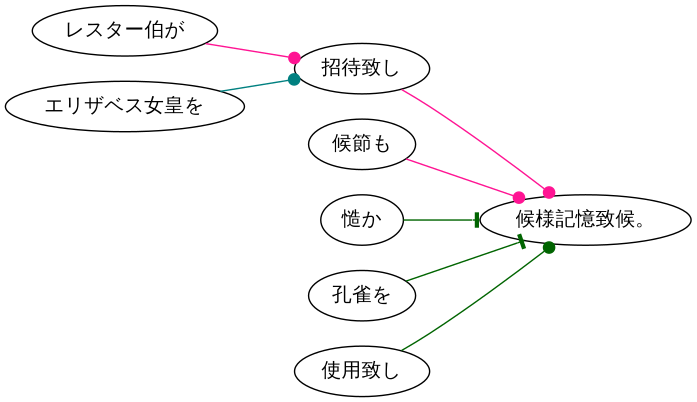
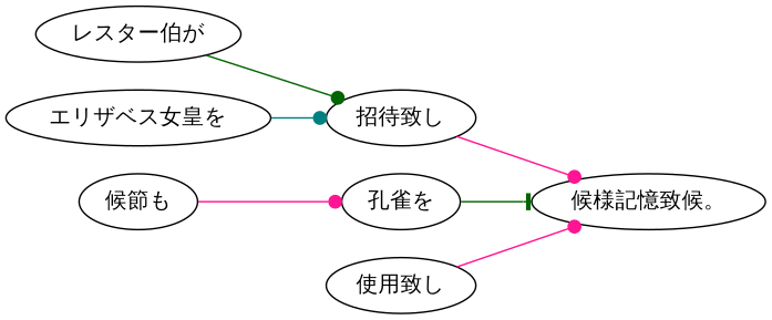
  digraph {
    rankdir=LR
    edge [arrowhead=dot color=deeppink]
    n1 [label="レスター伯が"]
    n2 [label="招待致し"]
    n3 [label="候様記憶致候。"]
    n4 [label="エリザベス女皇を"]
    n5 [label="候節も"]
-   n6 [label="慥か"]
    n7 [label="孔雀を"]
    n8 [label="使用致し"]
-   n1 -> n2
+   n1 -> n2 [color=darkgreen]
    n2 -> n3
    n4 -> n2 [color=teal]
-   n5 -> n3
-   n6 -> n3 [arrowhead=tee color=darkgreen]
+   n5 -> n7
    n7 -> n3 [arrowhead=tee color=darkgreen]
-   n8 -> n3 [color=darkgreen]
+   n8 -> n3
  }
